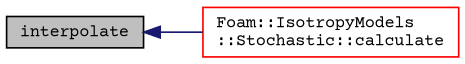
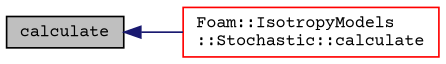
  digraph {
    rankdir=LR
    fontname="Courier Prime"
    node [fontname="Courier Prime" fontsize=10 shape=record]
-   n1 [color=black fillcolor=grey75 fontcolor=black height=0.2 label=interpolate style=filled width=0.4]
+   n1 [color=black fillcolor=grey75 fontcolor=black height=0.2 label=calculate style=filled width=0.4]
    n2 [color=red height=0.2 label="Foam::IsotropyModels\l::Stochastic::calculate" width=0.4]
    n1 -> n2 [color=midnightblue dir=back fontname="Courier Prime" fontsize=10 labelfontname=Helvetica labelfontsize=10 style=solid]
  }
